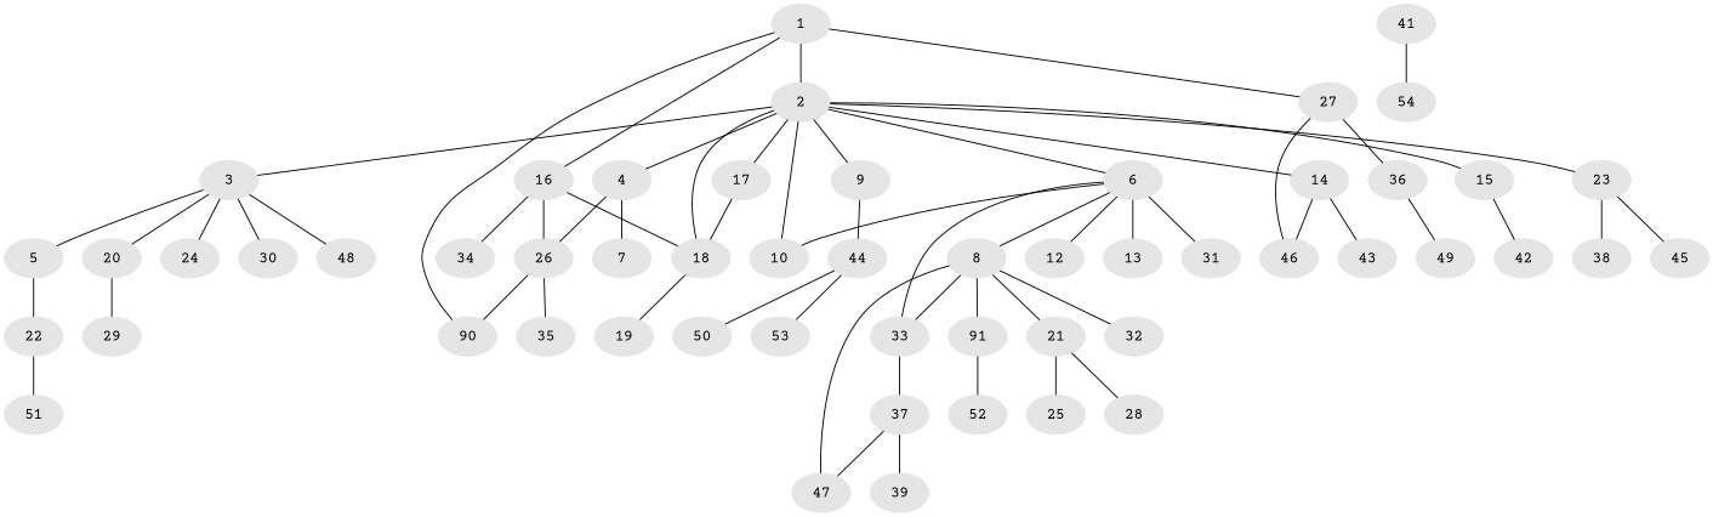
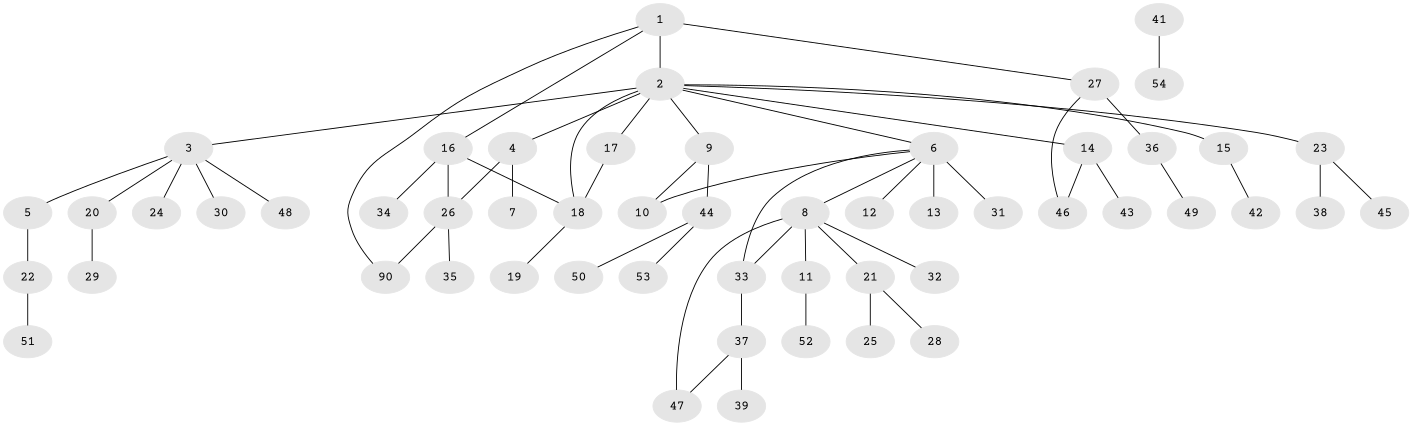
  graph {
    fontname="Courier Prime"
    node [color=gray90 fontname="Courier Prime" style=filled]
    edge [fontname="Courier Prime" weight=1.0]
    1
    2
    16
    27
    n5 [label=90]
    3
    4
    6
    9
    10
    14
    15
    17
    18
    23
    26
    34
    46
    36
    5
    20
    24
    30
    48
    7
    8
    12
    13
    31
    33
    44
    43
    42
    19
    38
    45
    22
    29
    35
    51
-   11 [label=91]
+   11
    21
    32
    47
    37
    52
    25
    28
    41
    54
    50
    53
    49
    39
    1 -- 2 [weight=16.0]
    1 -- 16
    1 -- 27
    1 -- n5
    2 -- 3
    2 -- 4
    2 -- 6
    2 -- 9
-   2 -- 10
+   9 -- 10
    2 -- 14
    2 -- 15
    2 -- 17
    2 -- 18
    2 -- 23
    16 -- 18
    16 -- 26
    16 -- 34
    27 -- 46
    27 -- 36 [weight=2.0]
    3 -- 5
    3 -- 20
    3 -- 24
    3 -- 30
    3 -- 48
    4 -- 26
    4 -- 7 [weight=3.0]
    6 -- 10
    6 -- 8
    6 -- 12
    6 -- 13 [weight=7.0]
    6 -- 31
    6 -- 33
    9 -- 44
    14 -- 46
    14 -- 43
    15 -- 42
    17 -- 18 [weight=3.0]
    18 -- 19
    23 -- 38
    23 -- 45
    26 -- n5 [weight=3.0]
    26 -- 35
    36 -- 49
    5 -- 22 [weight=6.0]
    20 -- 29
    8 -- 33
    8 -- 11
    8 -- 21
    8 -- 32 [weight=5.0]
    8 -- 47
    33 -- 37 [weight=2.0]
    44 -- 50
    44 -- 53
    22 -- 51
    11 -- 52
    21 -- 25
    21 -- 28 [weight=2.0]
    37 -- 47
    37 -- 39 [weight=3.0]
    41 -- 54
  }
